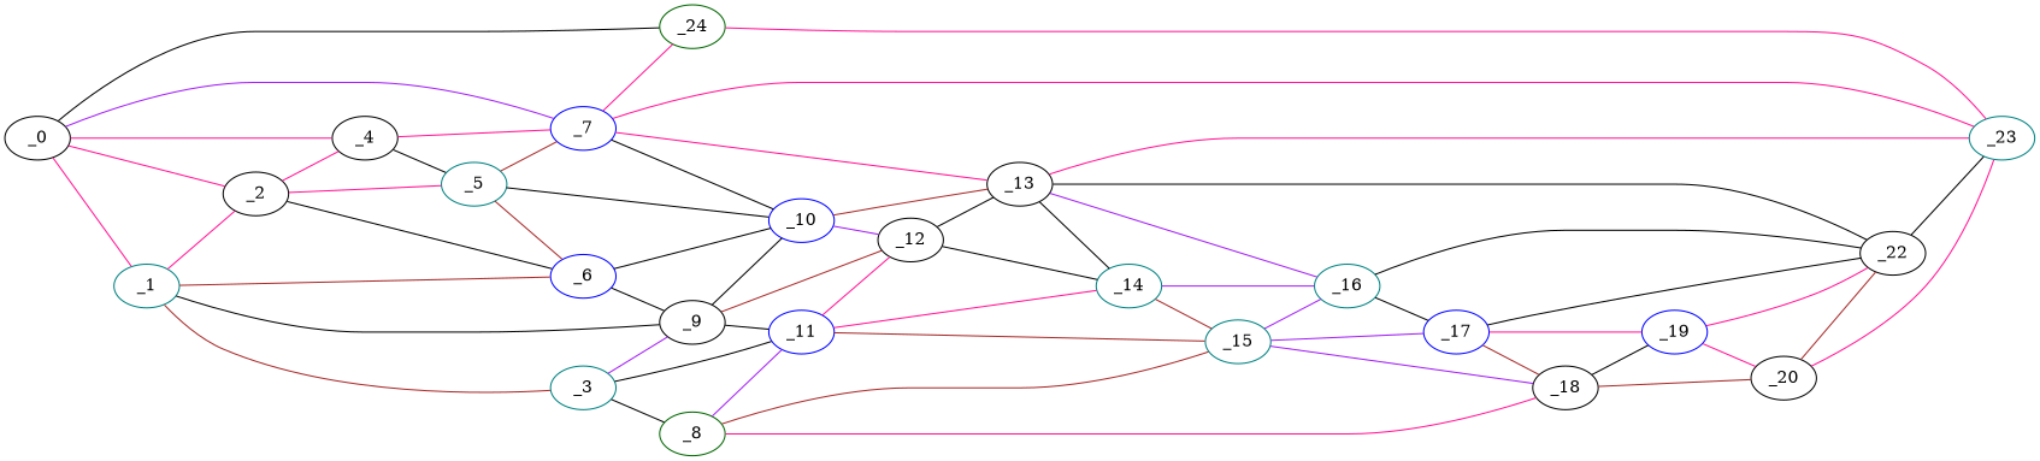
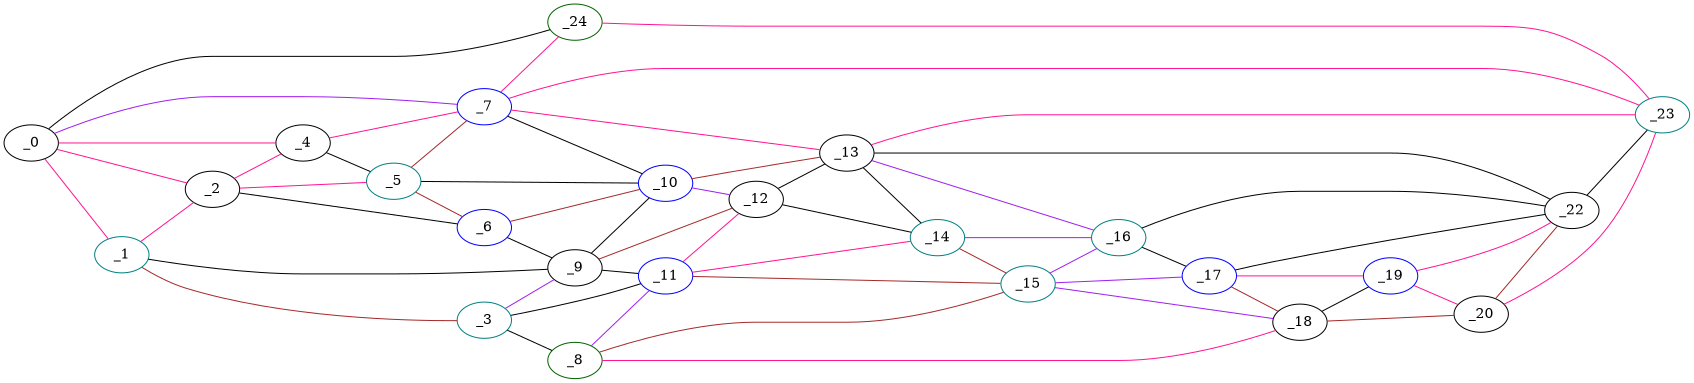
  graph {
    rankdir=LR
    node [color=black x=55 y=82]
    edge [color=black valence=2]
    _0 [x=14 y=13]
    _1 [color=teal x=32 y=76]
    _2 [x=47 y=66]
    _4 [y=52]
    _7 [color=blue x=63 y=49]
    n6 [color=darkgreen label=_24 x=105 y=15]
    _3 [color=teal x=52 y=109]
    _6 [color=blue x=56 y=68]
    _9 [x=68]
    _5 [color=teal y=61]
    _10 [color=blue x=77 y=69]
    _13 [x=84 y=71]
    _23 [color=teal x=116 y=60]
    _8 [color=darkgreen x=63 y=114]
    _11 [color=blue x=77 y=94]
    _12 [x=78]
    _14 [color=teal x=84 y=88]
    _16 [color=teal x=91 y=92]
    _22 [x=108 y=75]
    _15 [color=teal x=88 y=100]
    _18 [x=98 y=115]
    _17 [color=blue x=98 y=98]
    _19 [color=blue x=102 y=100]
    _20 [x=103 y=112]
    _0 -- _1 [color=deeppink valence=1]
    _0 -- _2 [color=deeppink]
    _0 -- _4 [color=deeppink]
    _0 -- _7 [color=purple valence=1]
    _0 -- n6 [valence=1]
    _1 -- _2 [color=deeppink]
    _1 -- _3 [color=brown valence=1]
-   _1 -- _6 [color=brown valence=1]
    _1 -- _9
    _2 -- _4 [color=deeppink]
    _2 -- _6 [valence=1]
    _2 -- _5 [color=deeppink]
    _4 -- _7 [color=deeppink]
    _4 -- _5
    _7 -- n6 [color=deeppink]
    _7 -- _10
    _7 -- _13 [color=deeppink valence=1]
    _7 -- _23 [color=deeppink valence=1]
    n6 -- _23 [color=deeppink valence=1]
    _3 -- _9 [color=purple valence=1]
    _3 -- _8 [valence=1]
    _3 -- _11
    _6 -- _9 [valence=1]
-   _6 -- _10
+   _6 -- _10 [color=brown]
    _9 -- _10
    _9 -- _11
    _9 -- _12 [color=brown]
    _5 -- _7 [color=brown]
    _5 -- _6 [color=brown]
    _5 -- _10 [valence=1]
    _10 -- _13 [color=brown]
    _10 -- _12 [color=purple valence=1]
    _13 -- _23 [color=deeppink]
    _13 -- _14
    _13 -- _16 [color=purple]
    _13 -- _22 [valence=1]
    _8 -- _11 [color=purple]
    _8 -- _15 [color=brown]
    _8 -- _18 [color=deeppink valence=1]
    _11 -- _12 [color=deeppink valence=1]
    _11 -- _14 [color=deeppink]
    _11 -- _15 [color=brown valence=1]
    _12 -- _13 [valence=1]
    _12 -- _14
    _14 -- _16 [color=purple valence=1]
    _14 -- _15 [color=brown]
    _16 -- _22 [valence=1]
    _16 -- _17
    _22 -- _23 [valence=1]
    _15 -- _16 [color=purple valence=1]
    _15 -- _18 [color=purple]
    _15 -- _17 [color=purple]
    _18 -- _19
    _18 -- _20 [color=brown valence=1]
    _17 -- _22
    _17 -- _18 [color=brown valence=1]
    _17 -- _19 [color=deeppink]
    _19 -- _22 [color=deeppink valence=1]
    _19 -- _20 [color=deeppink valence=1]
    _20 -- _23 [color=deeppink valence=1]
    _20 -- _22 [color=brown]
  }
